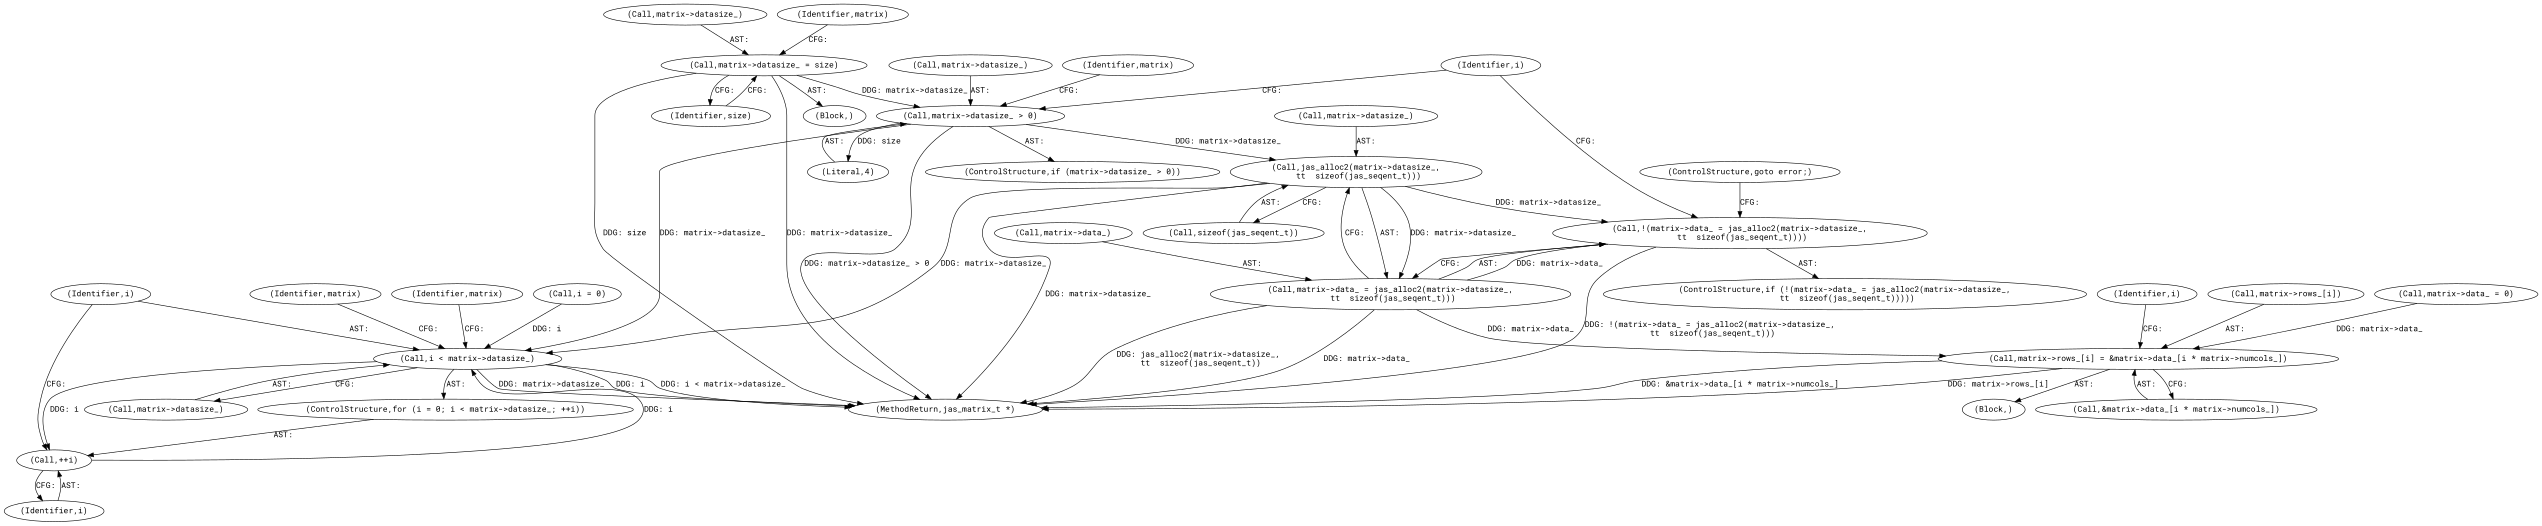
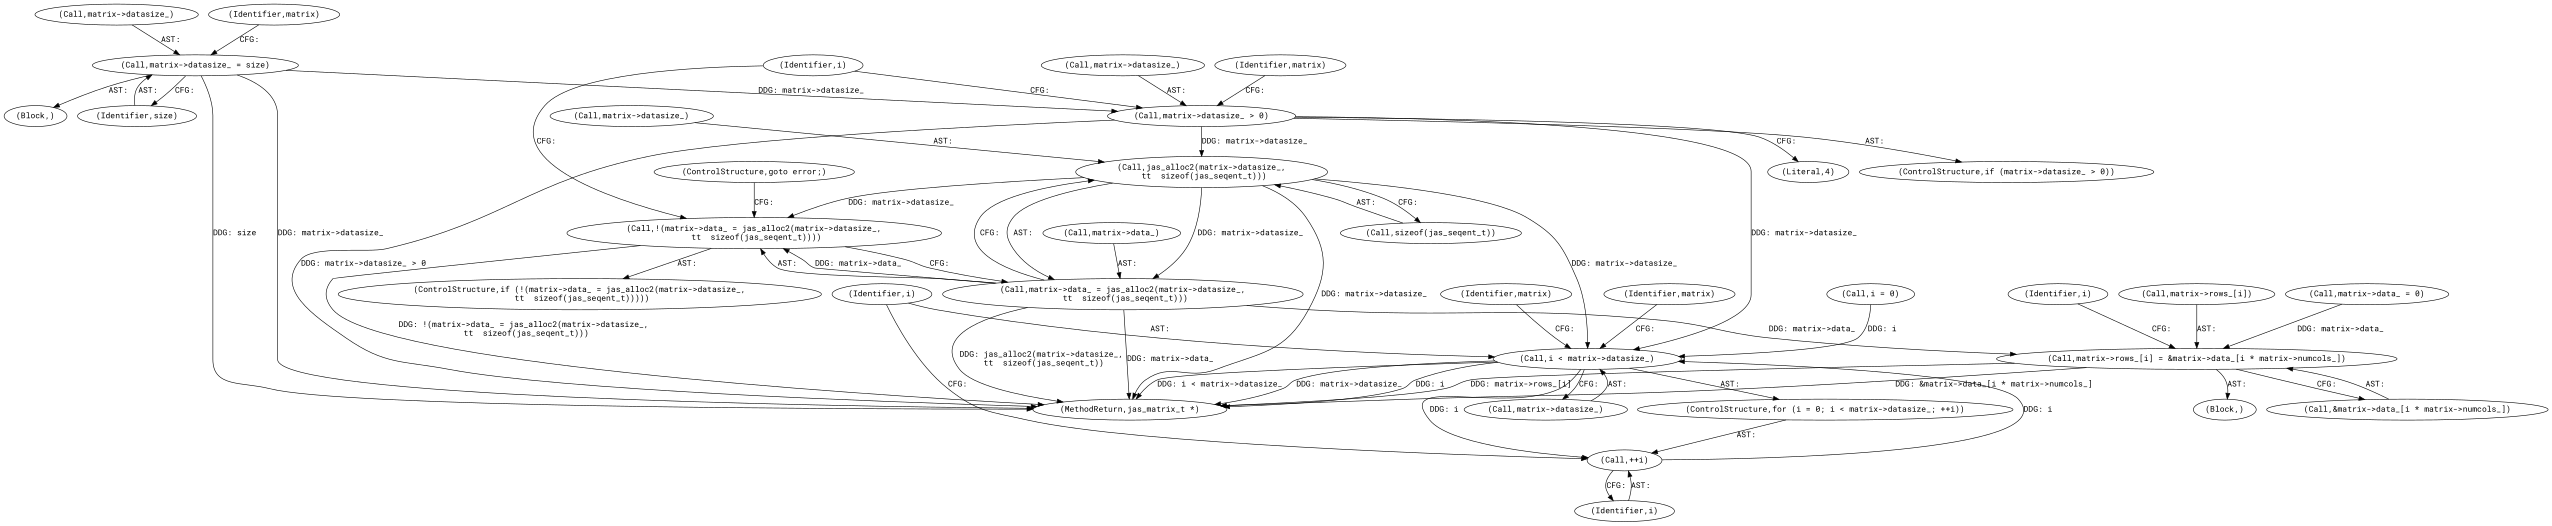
  digraph {
    fontname="Roboto Mono"
    node [fontname="Roboto Mono"]
    edge [fontname="Roboto Mono"]
    n1 [label="(Call,jas_alloc2(matrix->datasize_,\n \t\t  sizeof(jas_seqent_t)))"]
    n2 [label="(Call,!(matrix->data_ = jas_alloc2(matrix->datasize_,\n \t\t  sizeof(jas_seqent_t))))"]
    n3 [label="(Call,matrix->data_ = jas_alloc2(matrix->datasize_,\n \t\t  sizeof(jas_seqent_t)))"]
    n4 [label="(Call,i < matrix->datasize_)"]
    n5 [label="(MethodReturn,jas_matrix_t *)"]
    n6 [label="(Call,sizeof(jas_seqent_t))"]
    n7 [label="(ControlStructure,if (!(matrix->data_ = jas_alloc2(matrix->datasize_,\n \t\t  sizeof(jas_seqent_t)))))"]
    n8 [label="(Call,matrix->rows_[i] = &matrix->data_[i * matrix->numcols_])"]
    n9 [label="(Call,++i)"]
    n10 [label="(Call,matrix->datasize_)"]
    n11 [label="(ControlStructure,for (i = 0; i < matrix->datasize_; ++i))"]
    n12 [label="(Call,matrix->datasize_ > 0)"]
    n13 [label="(ControlStructure,if (matrix->datasize_ > 0))"]
    n14 [label="(Literal,4)"]
    n15 [label="(Call,matrix->datasize_ = size)"]
    n16 [label="(Identifier,size)"]
    n17 [label="(Block,)"]
    n18 [label="(Block,)"]
    n19 [label="(Call,&matrix->data_[i * matrix->numcols_])"]
    n20 [label="(Identifier,i)"]
    n21 [label="(Call,matrix->data_)"]
    n22 [label="(Call,matrix->rows_[i])"]
    n23 [label="(Identifier,i)"]
    n24 [label="(Call,matrix->data_ = 0)"]
    n25 [label="(Identifier,i)"]
    n26 [label="(Call,matrix->datasize_)"]
    n27 [label="(Call,matrix->datasize_)"]
    n28 [label="(Call,i = 0)"]
    n29 [label="(Identifier,i)"]
    n30 [label="(Identifier,matrix)"]
    n31 [label="(Identifier,matrix)"]
    n32 [label="(ControlStructure,goto error;)"]
    n33 [label="(Identifier,matrix)"]
    n34 [label="(Call,matrix->datasize_)"]
    n35 [label="(Identifier,matrix)"]
    n1 -> n2 [label="DDG: matrix->datasize_"]
    n1 -> n3 [label="AST: "]
    n1 -> n3 [label="DDG: matrix->datasize_"]
    n1 -> n4 [label="DDG: matrix->datasize_"]
    n1 -> n5 [label="DDG: matrix->datasize_"]
    n1 -> n6 [label="CFG: "]
    n2 -> n3 [label="CFG: "]
    n2 -> n5 [label="DDG: !(matrix->data_ = jas_alloc2(matrix->datasize_,\n \t\t  sizeof(jas_seqent_t)))"]
    n2 -> n7 [label="AST: "]
    n3 -> n1 [label="CFG: "]
    n3 -> n2 [label="AST: "]
    n3 -> n2 [label="DDG: matrix->data_"]
    n3 -> n5 [label="DDG: matrix->data_"]
    n3 -> n5 [label="DDG: jas_alloc2(matrix->datasize_,\n \t\t  sizeof(jas_seqent_t))"]
    n3 -> n8 [label="DDG: matrix->data_"]
    n4 -> n5 [label="DDG: i < matrix->datasize_"]
    n4 -> n5 [label="DDG: matrix->datasize_"]
    n4 -> n5 [label="DDG: i"]
    n4 -> n9 [label="DDG: i"]
    n4 -> n10 [label="CFG: "]
    n4 -> n11 [label="AST: "]
    n6 -> n1 [label="AST: "]
    n8 -> n5 [label="DDG: matrix->rows_[i]"]
    n8 -> n5 [label="DDG: &matrix->data_[i * matrix->numcols_]"]
    n8 -> n18 [label="AST: "]
    n8 -> n19 [label="CFG: "]
    n9 -> n4 [label="DDG: i"]
    n9 -> n20 [label="CFG: "]
    n10 -> n4 [label="AST: "]
    n11 -> n9 [label="AST: "]
    n12 -> n1 [label="DDG: matrix->datasize_"]
    n12 -> n4 [label="DDG: matrix->datasize_"]
    n12 -> n5 [label="DDG: matrix->datasize_ > 0"]
    n12 -> n13 [label="AST: "]
-   n12 -> n14 [label="DDG: size"]
-   n14 -> n12 [label="AST: "]
+   n12 -> n14 [label="CFG: "]
    n15 -> n5 [label="DDG: size"]
    n15 -> n5 [label="DDG: matrix->datasize_"]
    n15 -> n12 [label="DDG: matrix->datasize_"]
    n15 -> n16 [label="CFG: "]
    n15 -> n17 [label="AST: "]
-   n16 -> n15 [label="CFG: "]
+   n16 -> n15 [label="AST: "]
    n19 -> n8 [label="AST: "]
    n20 -> n9 [label="AST: "]
    n21 -> n3 [label="AST: "]
    n22 -> n8 [label="AST: "]
    n23 -> n2 [label="CFG: "]
    n23 -> n12 [label="CFG: "]
    n24 -> n8 [label="DDG: matrix->data_"]
    n25 -> n4 [label="AST: "]
    n25 -> n9 [label="CFG: "]
    n26 -> n12 [label="AST: "]
    n27 -> n1 [label="AST: "]
    n28 -> n4 [label="DDG: i"]
    n29 -> n8 [label="CFG: "]
    n30 -> n12 [label="CFG: "]
    n31 -> n4 [label="CFG: "]
    n32 -> n2 [label="CFG: "]
    n33 -> n4 [label="CFG: "]
    n34 -> n15 [label="AST: "]
    n35 -> n15 [label="CFG: "]
  }
